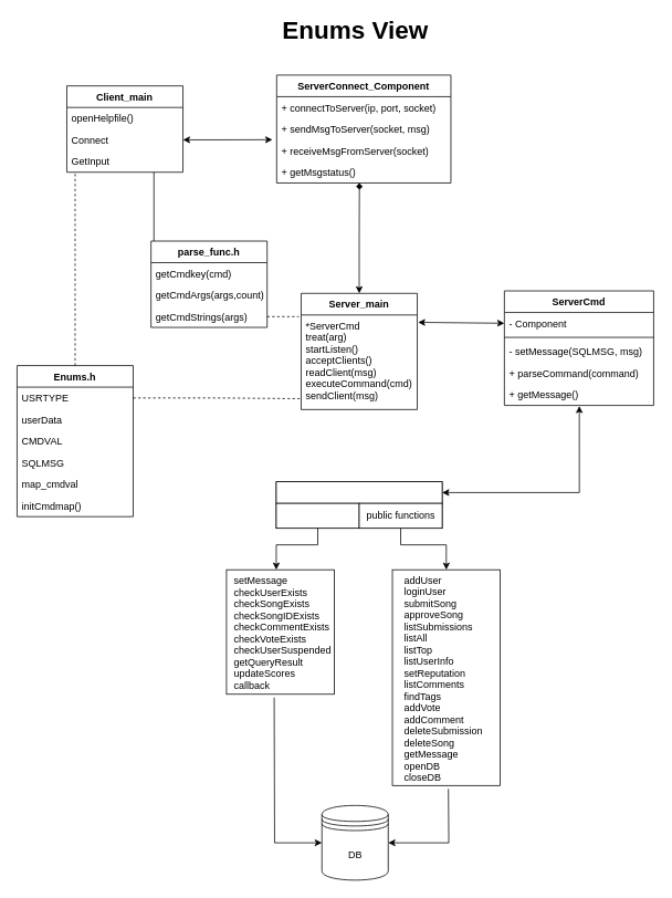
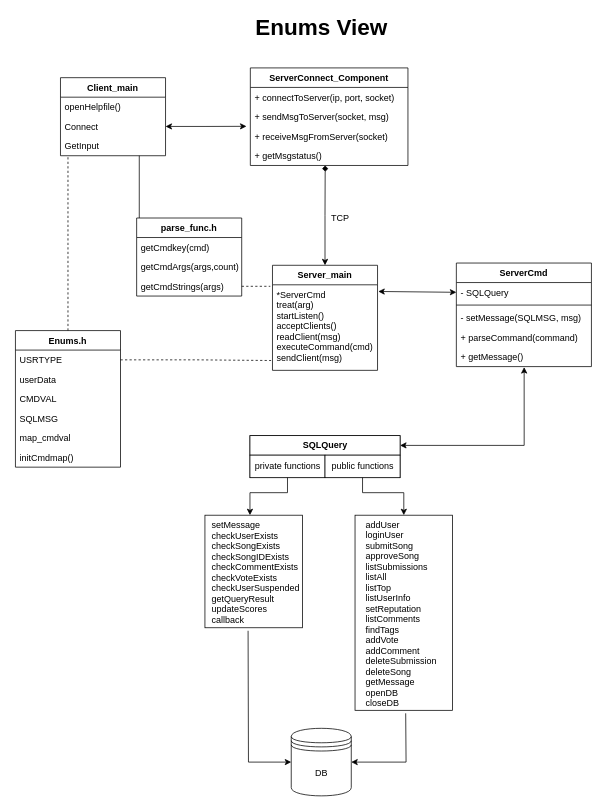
  <mxCell id="0" />
  <mxCell id="1" parent="0" />
  <mxCell id="2" value="ServerConnect_Component" style="swimlane;fontStyle=1;childLayout=stackLayout;horizontal=1;startSize=26;fillColor=none;horizontalStack=0;resizeParent=1;resizeParentMax=0;resizeLast=0;collapsible=1;marginBottom=0;" parent="1" vertex="1"><mxGeometry x="333" y="90" width="210" height="130" as="geometry"><mxRectangle x="230" y="190" width="180" height="26" as="alternateBounds" /></mxGeometry></mxCell>
  <mxCell id="3" value="+ connectToServer(ip, port, socket)" style="text;strokeColor=none;fillColor=none;align=left;verticalAlign=top;spacingLeft=4;spacingRight=4;overflow=hidden;rotatable=0;points=[[0,0.5],[1,0.5]];portConstraint=eastwest;" parent="2" vertex="1"><mxGeometry y="26" width="210" height="26" as="geometry" /></mxCell>
  <mxCell id="4" value="+ sendMsgToServer(socket, msg)" style="text;strokeColor=none;fillColor=none;align=left;verticalAlign=top;spacingLeft=4;spacingRight=4;overflow=hidden;rotatable=0;points=[[0,0.5],[1,0.5]];portConstraint=eastwest;" parent="2" vertex="1"><mxGeometry y="52" width="210" height="26" as="geometry" /></mxCell>
  <mxCell id="5" value="+ receiveMsgFromServer(socket)" style="text;strokeColor=none;fillColor=none;align=left;verticalAlign=top;spacingLeft=4;spacingRight=4;overflow=hidden;rotatable=0;points=[[0,0.5],[1,0.5]];portConstraint=eastwest;" parent="2" vertex="1"><mxGeometry y="78" width="210" height="26" as="geometry" /></mxCell>
  <mxCell id="6" value="+ getMsgstatus()" style="text;strokeColor=none;fillColor=none;align=left;verticalAlign=top;spacingLeft=4;spacingRight=4;overflow=hidden;rotatable=0;points=[[0,0.5],[1,0.5]];portConstraint=eastwest;" parent="2" vertex="1"><mxGeometry y="104" width="210" height="26" as="geometry" /></mxCell>
  <mxCell id="7" style="edgeStyle=orthogonalEdgeStyle;rounded=0;orthogonalLoop=1;jettySize=auto;html=1;exitX=0.75;exitY=1;exitDx=0;exitDy=0;entryX=0.025;entryY=0;entryDx=0;entryDy=0;entryPerimeter=0;dashed=0;endArrow=none;endFill=0;" parent="1" source="8" target="53" edge="1"><mxGeometry relative="1" as="geometry" /></mxCell>
  <mxCell id="8" value="Client_main" style="swimlane;fontStyle=1;childLayout=stackLayout;horizontal=1;startSize=26;fillColor=none;horizontalStack=0;resizeParent=1;resizeParentMax=0;resizeLast=0;collapsible=1;marginBottom=0;" parent="1" vertex="1"><mxGeometry x="80" y="103" width="140" height="104" as="geometry" /></mxCell>
  <mxCell id="9" value="openHelpfile()" style="text;strokeColor=none;fillColor=none;align=left;verticalAlign=top;spacingLeft=4;spacingRight=4;overflow=hidden;rotatable=0;points=[[0,0.5],[1,0.5]];portConstraint=eastwest;" parent="8" vertex="1"><mxGeometry y="26" width="140" height="26" as="geometry" /></mxCell>
  <mxCell id="10" value="Connect" style="text;strokeColor=none;fillColor=none;align=left;verticalAlign=top;spacingLeft=4;spacingRight=4;overflow=hidden;rotatable=0;points=[[0,0.5],[1,0.5]];portConstraint=eastwest;" parent="8" vertex="1"><mxGeometry y="52" width="140" height="26" as="geometry" /></mxCell>
  <mxCell id="11" value="GetInput" style="text;strokeColor=none;fillColor=none;align=left;verticalAlign=top;spacingLeft=4;spacingRight=4;overflow=hidden;rotatable=0;points=[[0,0.5],[1,0.5]];portConstraint=eastwest;" parent="8" vertex="1"><mxGeometry y="78" width="140" height="26" as="geometry" /></mxCell>
  <mxCell id="12" style="edgeStyle=orthogonalEdgeStyle;rounded=0;orthogonalLoop=1;jettySize=auto;html=1;entryX=1;entryY=0.5;entryDx=0;entryDy=0;startArrow=classic;startFill=1;endArrow=classic;endFill=1;exitX=0.502;exitY=1.026;exitDx=0;exitDy=0;exitPerimeter=0;" parent="1" source="18" target="29" edge="1"><mxGeometry relative="1" as="geometry"><mxPoint x="710" y="500" as="sourcePoint" /></mxGeometry></mxCell>
  <mxCell id="13" value="ServerCmd" style="swimlane;fontStyle=1;align=center;verticalAlign=top;childLayout=stackLayout;horizontal=1;startSize=26;horizontalStack=0;resizeParent=1;resizeParentMax=0;resizeLast=0;collapsible=1;marginBottom=0;" parent="1" vertex="1"><mxGeometry x="607.5" y="350" width="180" height="138" as="geometry" /></mxCell>
- <mxCell id="14" value="- Component" style="text;strokeColor=none;fillColor=none;align=left;verticalAlign=top;spacingLeft=4;spacingRight=4;overflow=hidden;rotatable=0;points=[[0,0.5],[1,0.5]];portConstraint=eastwest;" parent="13" vertex="1"><mxGeometry y="26" width="180" height="26" as="geometry" /></mxCell>
+ <mxCell id="14" value="- SQLQuery" style="text;strokeColor=none;fillColor=none;align=left;verticalAlign=top;spacingLeft=4;spacingRight=4;overflow=hidden;rotatable=0;points=[[0,0.5],[1,0.5]];portConstraint=eastwest;" parent="13" vertex="1"><mxGeometry y="26" width="180" height="26" as="geometry" /></mxCell>
  <mxCell id="15" value="" style="line;strokeWidth=1;fillColor=none;align=left;verticalAlign=middle;spacingTop=-1;spacingLeft=3;spacingRight=3;rotatable=0;labelPosition=right;points=[];portConstraint=eastwest;" parent="13" vertex="1"><mxGeometry y="52" width="180" height="8" as="geometry" /></mxCell>
  <mxCell id="16" value="- setMessage(SQLMSG, msg)" style="text;strokeColor=none;fillColor=none;align=left;verticalAlign=top;spacingLeft=4;spacingRight=4;overflow=hidden;rotatable=0;points=[[0,0.5],[1,0.5]];portConstraint=eastwest;" parent="13" vertex="1"><mxGeometry y="60" width="180" height="26" as="geometry" /></mxCell>
  <mxCell id="17" value="+ parseCommand(command)" style="text;strokeColor=none;fillColor=none;align=left;verticalAlign=top;spacingLeft=4;spacingRight=4;overflow=hidden;rotatable=0;points=[[0,0.5],[1,0.5]];portConstraint=eastwest;" parent="13" vertex="1"><mxGeometry y="86" width="180" height="26" as="geometry" /></mxCell>
  <mxCell id="18" value="+ getMessage()" style="text;strokeColor=none;fillColor=none;align=left;verticalAlign=top;spacingLeft=4;spacingRight=4;overflow=hidden;rotatable=0;points=[[0,0.5],[1,0.5]];portConstraint=eastwest;" parent="13" vertex="1"><mxGeometry y="112" width="180" height="26" as="geometry" /></mxCell>
  <mxCell id="19" style="edgeStyle=orthogonalEdgeStyle;rounded=0;orthogonalLoop=1;jettySize=auto;html=1;exitX=0.5;exitY=0;exitDx=0;exitDy=0;startArrow=none;startFill=0;endArrow=none;endFill=0;dashed=1;" parent="1" source="20" edge="1"><mxGeometry relative="1" as="geometry"><mxPoint x="90" y="208" as="targetPoint" /></mxGeometry></mxCell>
  <mxCell id="20" value="Enums.h" style="swimlane;fontStyle=1;childLayout=stackLayout;horizontal=1;startSize=26;fillColor=none;horizontalStack=0;resizeParent=1;resizeParentMax=0;resizeLast=0;collapsible=1;marginBottom=0;" parent="1" vertex="1"><mxGeometry x="20" y="440" width="140" height="182" as="geometry" /></mxCell>
  <mxCell id="21" value="USRTYPE" style="text;strokeColor=none;fillColor=none;align=left;verticalAlign=top;spacingLeft=4;spacingRight=4;overflow=hidden;rotatable=0;points=[[0,0.5],[1,0.5]];portConstraint=eastwest;" parent="20" vertex="1"><mxGeometry y="26" width="140" height="26" as="geometry" /></mxCell>
  <mxCell id="22" value="userData" style="text;strokeColor=none;fillColor=none;align=left;verticalAlign=top;spacingLeft=4;spacingRight=4;overflow=hidden;rotatable=0;points=[[0,0.5],[1,0.5]];portConstraint=eastwest;" parent="20" vertex="1"><mxGeometry y="52" width="140" height="26" as="geometry" /></mxCell>
  <mxCell id="23" value="CMDVAL" style="text;strokeColor=none;fillColor=none;align=left;verticalAlign=top;spacingLeft=4;spacingRight=4;overflow=hidden;rotatable=0;points=[[0,0.5],[1,0.5]];portConstraint=eastwest;" parent="20" vertex="1"><mxGeometry y="78" width="140" height="26" as="geometry" /></mxCell>
  <mxCell id="24" value="SQLMSG" style="text;strokeColor=none;fillColor=none;align=left;verticalAlign=top;spacingLeft=4;spacingRight=4;overflow=hidden;rotatable=0;points=[[0,0.5],[1,0.5]];portConstraint=eastwest;" parent="20" vertex="1"><mxGeometry y="104" width="140" height="26" as="geometry" /></mxCell>
  <mxCell id="25" value="map_cmdval" style="text;strokeColor=none;fillColor=none;align=left;verticalAlign=top;spacingLeft=4;spacingRight=4;overflow=hidden;rotatable=0;points=[[0,0.5],[1,0.5]];portConstraint=eastwest;" parent="20" vertex="1"><mxGeometry y="130" width="140" height="26" as="geometry" /></mxCell>
  <mxCell id="26" value="initCmdmap()" style="text;strokeColor=none;fillColor=none;align=left;verticalAlign=top;spacingLeft=4;spacingRight=4;overflow=hidden;rotatable=0;points=[[0,0.5],[1,0.5]];portConstraint=eastwest;" parent="20" vertex="1"><mxGeometry y="156" width="140" height="26" as="geometry" /></mxCell>
  <mxCell id="27" value="" style="group" parent="1" vertex="1" connectable="0"><mxGeometry x="332.5" y="580" width="200" height="56" as="geometry" /></mxCell>
  <mxCell id="28" value="" style="rounded=0;whiteSpace=wrap;html=1;" parent="27" vertex="1"><mxGeometry width="200" height="56" as="geometry" /></mxCell>
  <mxCell id="29" value="" style="rounded=0;whiteSpace=wrap;html=1;" parent="27" vertex="1"><mxGeometry width="200" height="26" as="geometry" /></mxCell>
+ <mxCell id="30" value="&lt;b&gt;SQLQuery&lt;/b&gt;" style="text;html=1;strokeColor=none;fillColor=none;align=center;verticalAlign=middle;whiteSpace=wrap;rounded=0;" parent="27" vertex="1"><mxGeometry x="70" y="3" width="60" height="20" as="geometry" /></mxCell>
  <mxCell id="31" value="" style="rounded=0;whiteSpace=wrap;html=1;" parent="27" vertex="1"><mxGeometry y="26" width="100" height="30" as="geometry" /></mxCell>
+ <mxCell id="32" value="private functions" style="text;html=1;strokeColor=none;fillColor=none;align=center;verticalAlign=middle;whiteSpace=wrap;rounded=0;" parent="27" vertex="1"><mxGeometry y="31" width="100" height="20" as="geometry" /></mxCell>
  <mxCell id="33" value="" style="rounded=0;whiteSpace=wrap;html=1;" parent="27" vertex="1"><mxGeometry x="100" y="26" width="100" height="30" as="geometry" /></mxCell>
  <mxCell id="34" value="public functions" style="text;html=1;strokeColor=none;fillColor=none;align=center;verticalAlign=middle;whiteSpace=wrap;rounded=0;" parent="27" vertex="1"><mxGeometry x="100" y="31" width="100" height="20" as="geometry" /></mxCell>
  <mxCell id="35" value="" style="group" parent="1" vertex="1" connectable="0"><mxGeometry x="262.5" y="686" width="140" height="150" as="geometry" /></mxCell>
  <mxCell id="36" value="" style="rounded=0;whiteSpace=wrap;html=1;" parent="35" vertex="1"><mxGeometry x="10" width="130" height="150" as="geometry" /></mxCell>
  <mxCell id="37" value="    setMessage &#10;    checkUserExists&#10;    checkSongExists&#10;    checkSongIDExists&#10;    checkCommentExists&#10;    checkVoteExists&#10;    checkUserSuspended&#10;    getQueryResult&#10;    updateScores&#10;    callback" style="text;strokeColor=none;fillColor=none;align=left;verticalAlign=top;spacingLeft=4;spacingRight=4;overflow=hidden;rotatable=0;points=[[0,0.5],[1,0.5]];portConstraint=eastwest;" parent="35" vertex="1"><mxGeometry width="140" height="150" as="geometry" /></mxCell>
  <mxCell id="38" style="edgeStyle=orthogonalEdgeStyle;rounded=0;orthogonalLoop=1;jettySize=auto;html=1;exitX=0.5;exitY=1;exitDx=0;exitDy=0;entryX=0.5;entryY=0;entryDx=0;entryDy=0;entryPerimeter=0;" parent="1" source="31" target="37" edge="1"><mxGeometry relative="1" as="geometry"><Array as="points"><mxPoint x="382.5" y="656" /><mxPoint x="332.5" y="656" /></Array></mxGeometry></mxCell>
  <mxCell id="39" style="edgeStyle=orthogonalEdgeStyle;rounded=0;orthogonalLoop=1;jettySize=auto;html=1;exitX=0.5;exitY=0;exitDx=0;exitDy=0;entryX=0.475;entryY=1;entryDx=0;entryDy=0;entryPerimeter=0;startArrow=classic;startFill=1;endArrow=diamond;endFill=1;" parent="1" source="40" target="6" edge="1"><mxGeometry relative="1" as="geometry" /></mxCell>
  <mxCell id="40" value="Server_main" style="swimlane;fontStyle=1;childLayout=stackLayout;horizontal=1;startSize=26;fillColor=none;horizontalStack=0;resizeParent=1;resizeParentMax=0;resizeLast=0;collapsible=1;marginBottom=0;" parent="1" vertex="1"><mxGeometry x="362.5" y="353" width="140" height="140" as="geometry" /></mxCell>
  <mxCell id="41" value="*ServerCmd&#10;treat(arg)&#10;startListen()&#10;acceptClients()&#10;readClient(msg)&#10;executeCommand(cmd)&#10;sendClient(msg)" style="text;strokeColor=none;fillColor=none;align=left;verticalAlign=top;spacingLeft=4;spacingRight=4;overflow=hidden;rotatable=0;points=[[0,0.5],[1,0.5]];portConstraint=eastwest;" parent="40" vertex="1"><mxGeometry y="26" width="140" height="114" as="geometry" /></mxCell>
  <mxCell id="42" value="" style="rounded=0;whiteSpace=wrap;html=1;" parent="1" vertex="1"><mxGeometry x="472.5" y="686" width="130" height="260" as="geometry" /></mxCell>
  <mxCell id="43" value="    addUser&#10;    loginUser&#10;    submitSong&#10;    approveSong&#10;    listSubmissions&#10;    listAll&#10;    listTop&#10;    listUserInfo&#10;    setReputation&#10;    listComments&#10;    findTags&#10;    addVote&#10;    addComment&#10;    deleteSubmission&#10;    deleteSong&#10;    getMessage&#10;    openDB&#10;    closeDB" style="text;strokeColor=none;fillColor=none;align=left;verticalAlign=bottom;spacingLeft=4;spacingRight=4;overflow=hidden;rotatable=0;points=[[0,0.5],[1,0.5]];portConstraint=eastwest;horizontal=1;" parent="1" vertex="1"><mxGeometry x="467.5" y="686" width="140" height="260" as="geometry" /></mxCell>
  <mxCell id="44" style="edgeStyle=orthogonalEdgeStyle;rounded=0;orthogonalLoop=1;jettySize=auto;html=1;exitX=0.5;exitY=1;exitDx=0;exitDy=0;entryX=0.5;entryY=0;entryDx=0;entryDy=0;" parent="1" source="33" target="42" edge="1"><mxGeometry relative="1" as="geometry"><Array as="points"><mxPoint x="482.5" y="656" /><mxPoint x="537.5" y="656" /></Array></mxGeometry></mxCell>
+ <mxCell id="45" value="TCP" style="text;html=1;strokeColor=none;fillColor=none;align=center;verticalAlign=middle;whiteSpace=wrap;rounded=0;" parent="1" vertex="1"><mxGeometry x="432.5" y="280" width="40" height="20" as="geometry" /></mxCell>
  <mxCell id="46" style="edgeStyle=orthogonalEdgeStyle;rounded=0;orthogonalLoop=1;jettySize=auto;html=1;startArrow=classic;startFill=1;endArrow=classic;endFill=1;" parent="1" source="10" edge="1"><mxGeometry relative="1" as="geometry"><mxPoint x="327.833" y="167.833" as="targetPoint" /></mxGeometry></mxCell>
  <mxCell id="47" style="edgeStyle=orthogonalEdgeStyle;rounded=0;orthogonalLoop=1;jettySize=auto;html=1;startArrow=classic;startFill=1;endArrow=none;endFill=0;" parent="1" source="49" edge="1"><mxGeometry relative="1" as="geometry"><mxPoint x="330" y="840" as="targetPoint" /></mxGeometry></mxCell>
  <mxCell id="48" style="edgeStyle=orthogonalEdgeStyle;rounded=0;orthogonalLoop=1;jettySize=auto;html=1;startArrow=classic;startFill=1;endArrow=none;endFill=0;" parent="1" source="49" edge="1"><mxGeometry relative="1" as="geometry"><mxPoint x="540" y="950" as="targetPoint" /></mxGeometry></mxCell>
  <mxCell id="49" value="" style="shape=datastore;whiteSpace=wrap;html=1;fillColor=none;align=left;" parent="1" vertex="1"><mxGeometry x="387.5" y="970" width="80" height="90" as="geometry" /></mxCell>
  <mxCell id="50" value="DB" style="text;html=1;strokeColor=none;fillColor=none;align=center;verticalAlign=middle;whiteSpace=wrap;rounded=0;" parent="1" vertex="1"><mxGeometry x="403.75" y="1020" width="47.5" height="20" as="geometry" /></mxCell>
  <mxCell id="51" value="&lt;font style=&quot;font-size: 30px&quot;&gt;&lt;b&gt;Enums View&lt;/b&gt;&lt;/font&gt;" style="text;html=1;strokeColor=none;fillColor=none;align=center;verticalAlign=middle;whiteSpace=wrap;rounded=0;" parent="1" vertex="1"><mxGeometry x="321.5" width="212" height="30" as="geometry" y="20" /></mxCell>
  <mxCell id="52" value="" style="endArrow=classic;startArrow=classic;html=1;exitX=1.007;exitY=0.078;exitDx=0;exitDy=0;exitPerimeter=0;entryX=0;entryY=0.5;entryDx=0;entryDy=0;" parent="1" source="41" target="14" edge="1"><mxGeometry width="50" height="50" relative="1" as="geometry"><mxPoint x="550" y="420" as="sourcePoint" /><mxPoint x="600" y="370" as="targetPoint" /></mxGeometry></mxCell>
  <mxCell id="53" value="parse_func.h" style="swimlane;fontStyle=1;childLayout=stackLayout;horizontal=1;startSize=26;fillColor=none;horizontalStack=0;resizeParent=1;resizeParentMax=0;resizeLast=0;collapsible=1;marginBottom=0;" parent="1" vertex="1"><mxGeometry x="181.5" y="290" width="140" height="104" as="geometry" /></mxCell>
  <mxCell id="54" value="getCmdkey(cmd)" style="text;strokeColor=none;fillColor=none;align=left;verticalAlign=top;spacingLeft=4;spacingRight=4;overflow=hidden;rotatable=0;points=[[0,0.5],[1,0.5]];portConstraint=eastwest;" parent="53" vertex="1"><mxGeometry y="26" width="140" height="26" as="geometry" /></mxCell>
  <mxCell id="55" value="getCmdArgs(args,count)" style="text;strokeColor=none;fillColor=none;align=left;verticalAlign=top;spacingLeft=4;spacingRight=4;overflow=hidden;rotatable=0;points=[[0,0.5],[1,0.5]];portConstraint=eastwest;" parent="53" vertex="1"><mxGeometry y="52" width="140" height="26" as="geometry" /></mxCell>
  <mxCell id="56" value="getCmdStrings(args)" style="text;strokeColor=none;fillColor=none;align=left;verticalAlign=top;spacingLeft=4;spacingRight=4;overflow=hidden;rotatable=0;points=[[0,0.5],[1,0.5]];portConstraint=eastwest;" parent="53" vertex="1"><mxGeometry y="78" width="140" height="26" as="geometry" /></mxCell>
  <mxCell id="57" style="edgeStyle=orthogonalEdgeStyle;rounded=0;orthogonalLoop=1;jettySize=auto;html=1;exitX=1;exitY=0.5;exitDx=0;exitDy=0;entryX=-0.021;entryY=0.019;entryDx=0;entryDy=0;entryPerimeter=0;dashed=1;endArrow=none;endFill=0;" parent="1" source="56" target="41" edge="1"><mxGeometry relative="1" as="geometry" /></mxCell>
  <mxCell id="58" style="edgeStyle=orthogonalEdgeStyle;rounded=0;orthogonalLoop=1;jettySize=auto;html=1;entryX=-0.013;entryY=0.885;entryDx=0;entryDy=0;entryPerimeter=0;endArrow=none;endFill=0;dashed=1;" edge="1" parent="1" source="21" target="41"><mxGeometry relative="1" as="geometry" /></mxCell>
